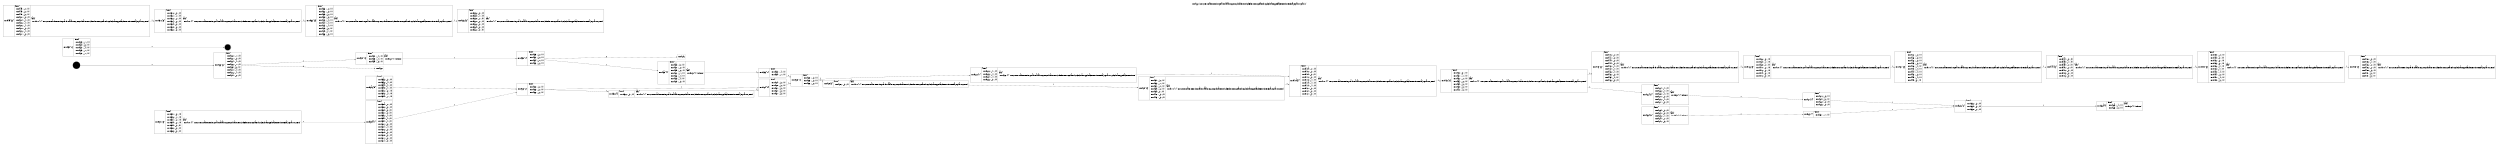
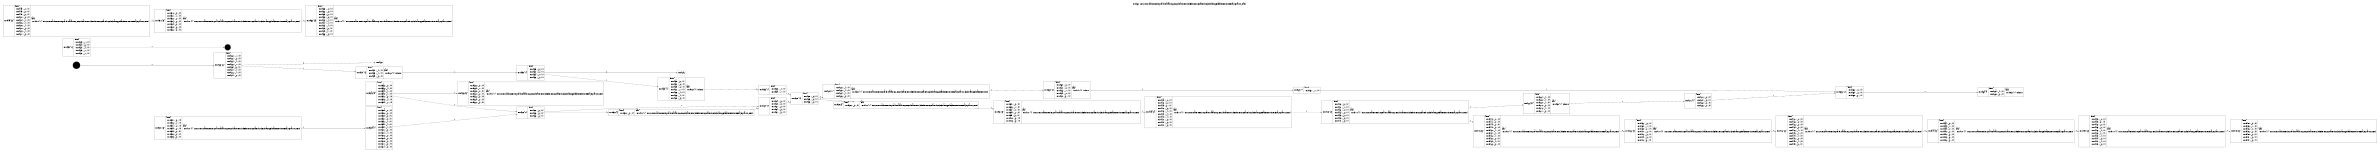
  digraph {
    label="0x109360 (/mnt/c/Users/mathe/OneDrive/Área de Trabalho/TCC/POCII/binaries/extr_SoftEtherVPNsrcCedarHub.c_CheckMaxLoggedPacketsPerMinute_Final-regular.out::main(0))"
    labelloc=t
    rankdir=LR
    node [shape=record]
    Entry [fillcolor=black height=0.3 shape=circle style=filled width=0.3]
    n2 [label="{\n     0x109360 [32]\l\n     | [instrs]\l\n     &nbsp;&nbsp;0x109360 \<+1\>: ???\l\n     &nbsp;&nbsp;0x109361 \<+3\>: ???\l\n     &nbsp;&nbsp;0x109364 \<+4\>: ???\l\n     &nbsp;&nbsp;0x109368 \<+7\>: ???\l\n     &nbsp;&nbsp;0x10936f \<+3\>: ???\l\n     &nbsp;&nbsp;0x109372 \<+4\>: ???\l\n     &nbsp;&nbsp;0x109376 \<+4\>: ???\l\n     &nbsp;&nbsp;0x10937a \<+6\>: ???\l\n  }"]
    n3 [label="{\n     0x109391 [13]\l\n     | [instrs]\l\n     &nbsp;&nbsp;0x109391 \<+4\>: ???\l\n     &nbsp;&nbsp;0x109395 \<+4\>: ???\l\n     &nbsp;&nbsp;0x109399 \<+5\>: ???\l\n     | [calls]\l\n     &nbsp;&nbsp;0x109060 \{1\} (unknown)\l\n  }"]
    n4 [label="{\n     0x109380\l\n  }" style=dashed]
    n5 [label="{\n     0x10939e [14]\l\n     | [instrs]\l\n     &nbsp;&nbsp;0x10939e \<+3\>: ???\l\n     &nbsp;&nbsp;0x1093a1 \<+3\>: ???\l\n     &nbsp;&nbsp;0x1093a4 \<+2\>: ???\l\n     &nbsp;&nbsp;0x1093a6 \<+6\>: ???\l\n  }"]
    n6 [label="{\n     0x109698\l\n  }" style=dashed]
    n7 [label="{\n     0x1093ac [41]\l\n     | [instrs]\l\n     &nbsp;&nbsp;0x1093ac \<+5\>: ???\l\n     &nbsp;&nbsp;0x1093b1 \<+8\>: ???\l\n     &nbsp;&nbsp;0x1093b9 \<+8\>: ???\l\n     &nbsp;&nbsp;0x1093c1 \<+7\>: ???\l\n     &nbsp;&nbsp;0x1093c8 \<+4\>: ???\l\n     &nbsp;&nbsp;0x1093cc \<+4\>: ???\l\n     &nbsp;&nbsp;0x1093d0 \<+5\>: ???\l\n     | [calls]\l\n     &nbsp;&nbsp;0x109050 \{1\} (unknown)\l\n  }"]
    n8 [label="{\n     0x1093d5 [11]\l\n     | [instrs]\l\n     &nbsp;&nbsp;0x1093d5 \<+4\>: ???\l\n     &nbsp;&nbsp;0x1093d9 \<+7\>: ???\l\n  }"]
    n9 [label="{\n     0x1093e0 [12]\l\n     | [instrs]\l\n     &nbsp;&nbsp;0x1093e0 \<+3\>: ???\l\n     &nbsp;&nbsp;0x1093e3 \<+3\>: ???\l\n     &nbsp;&nbsp;0x1093e6 \<+6\>: ???\l\n  }"]
    Exit [fillcolor=black height=0.3 peripheries=2 shape=circle style=filled width=0.3]
    n11 [label="{\n     0x10962c [17]\l\n     | [instrs]\l\n     &nbsp;&nbsp;0x10962c \<+4\>: ???\l\n     &nbsp;&nbsp;0x109630 \<+4\>: ???\l\n     &nbsp;&nbsp;0x109634 \<+4\>: ???\l\n     &nbsp;&nbsp;0x109638 \<+5\>: ???\l\n     | [calls]\l\n     &nbsp;&nbsp;0x109230 \{1\} (/mnt/c/Users/mathe/OneDrive/Área de Trabalho/TCC/POCII/binaries/extr_SoftEtherVPNsrcCedarHub.c_CheckMaxLoggedPacketsPerMinute_Final-regular.out::CheckMaxLoggedPacketsPerMinute)\l\n  }"]
    n12 [label="{\n     0x1093ec [5]\l\n     | [instrs]\l\n     &nbsp;&nbsp;0x1093ec \<+5\>: ???\l\n     | [calls]\l\n     &nbsp;&nbsp;0x109170 \{1\} (/mnt/c/Users/mathe/OneDrive/Área de Trabalho/TCC/POCII/binaries/extr_SoftEtherVPNsrcCedarHub.c_CheckMaxLoggedPacketsPerMinute_Final-regular.out::next_i)\l\n  }"]
    n13 [label="{\n     0x10963d [20]\l\n     | [instrs]\l\n     &nbsp;&nbsp;0x10963d \<+3\>: ???\l\n     &nbsp;&nbsp;0x109640 \<+3\>: ???\l\n     &nbsp;&nbsp;0x109643 \<+7\>: ???\l\n     &nbsp;&nbsp;0x10964a \<+2\>: ???\l\n     &nbsp;&nbsp;0x10964c \<+5\>: ???\l\n     | [calls]\l\n     &nbsp;&nbsp;0x109040 \{1\} (unknown)\l\n  }"]
    n14 [label="{\n     0x1093f1 [25]\l\n     | [instrs]\l\n     &nbsp;&nbsp;0x1093f1 \<+5\>: ???\l\n     &nbsp;&nbsp;0x1093f6 \<+1\>: ???\l\n     &nbsp;&nbsp;0x1093f7 \<+2\>: ???\l\n     &nbsp;&nbsp;0x1093f9 \<+6\>: ???\l\n     &nbsp;&nbsp;0x1093ff \<+3\>: ???\l\n     &nbsp;&nbsp;0x109402 \<+3\>: ???\l\n     &nbsp;&nbsp;0x109405 \<+5\>: ???\l\n     | [calls]\l\n     &nbsp;&nbsp;0x109170 \{1\} (/mnt/c/Users/mathe/OneDrive/Área de Trabalho/TCC/POCII/binaries/extr_SoftEtherVPNsrcCedarHub.c_CheckMaxLoggedPacketsPerMinute_Final-regular.out::next_i)\l\n  }"]
    n15 [label="{\n     0x109651 [7]\l\n     | [instrs]\l\n     &nbsp;&nbsp;0x109651 \<+7\>: ???\l\n  }"]
    n16 [label="{\n     0x10940a [34]\l\n     | [instrs]\l\n     &nbsp;&nbsp;0x10940a \<+2\>: ???\l\n     &nbsp;&nbsp;0x10940c \<+3\>: ???\l\n     &nbsp;&nbsp;0x10940f \<+3\>: ???\l\n     &nbsp;&nbsp;0x109412 \<+3\>: ???\l\n     &nbsp;&nbsp;0x109415 \<+4\>: ???\l\n     &nbsp;&nbsp;0x109419 \<+4\>: ???\l\n     &nbsp;&nbsp;0x10941d \<+4\>: ???\l\n     &nbsp;&nbsp;0x109421 \<+3\>: ???\l\n     &nbsp;&nbsp;0x109424 \<+3\>: ???\l\n     &nbsp;&nbsp;0x109427 \<+5\>: ???\l\n     | [calls]\l\n     &nbsp;&nbsp;0x109170 \{1\} (/mnt/c/Users/mathe/OneDrive/Área de Trabalho/TCC/POCII/binaries/extr_SoftEtherVPNsrcCedarHub.c_CheckMaxLoggedPacketsPerMinute_Final-regular.out::next_i)\l\n  }"]
    n17 [label="{\n     0x10942c [25]\l\n     | [instrs]\l\n     &nbsp;&nbsp;0x10942c \<+5\>: ???\l\n     &nbsp;&nbsp;0x109431 \<+1\>: ???\l\n     &nbsp;&nbsp;0x109432 \<+2\>: ???\l\n     &nbsp;&nbsp;0x109434 \<+6\>: ???\l\n     &nbsp;&nbsp;0x10943a \<+3\>: ???\l\n     &nbsp;&nbsp;0x10943d \<+3\>: ???\l\n     &nbsp;&nbsp;0x109440 \<+5\>: ???\l\n     | [calls]\l\n     &nbsp;&nbsp;0x109170 \{1\} (/mnt/c/Users/mathe/OneDrive/Área de Trabalho/TCC/POCII/binaries/extr_SoftEtherVPNsrcCedarHub.c_CheckMaxLoggedPacketsPerMinute_Final-regular.out::next_i)\l\n  }"]
    n18 [label="{\n     0x109445 [35]\l\n     | [instrs]\l\n     &nbsp;&nbsp;0x109445 \<+2\>: ???\l\n     &nbsp;&nbsp;0x109447 \<+3\>: ???\l\n     &nbsp;&nbsp;0x10944a \<+3\>: ???\l\n     &nbsp;&nbsp;0x10944d \<+3\>: ???\l\n     &nbsp;&nbsp;0x109450 \<+4\>: ???\l\n     &nbsp;&nbsp;0x109454 \<+4\>: ???\l\n     &nbsp;&nbsp;0x109458 \<+4\>: ???\l\n     &nbsp;&nbsp;0x10945c \<+3\>: ???\l\n     &nbsp;&nbsp;0x10945f \<+4\>: ???\l\n     &nbsp;&nbsp;0x109463 \<+5\>: ???\l\n     | [calls]\l\n     &nbsp;&nbsp;0x109170 \{1\} (/mnt/c/Users/mathe/OneDrive/Área de Trabalho/TCC/POCII/binaries/extr_SoftEtherVPNsrcCedarHub.c_CheckMaxLoggedPacketsPerMinute_Final-regular.out::next_i)\l\n  }"]
    n19 [label="{\n     0x109664 [24]\l\n     | [instrs]\l\n     &nbsp;&nbsp;0x109664 \<+4\>: ???\l\n     &nbsp;&nbsp;0x109668 \<+4\>: ???\l\n     &nbsp;&nbsp;0x10966c \<+4\>: ???\l\n     &nbsp;&nbsp;0x109670 \<+3\>: ???\l\n     &nbsp;&nbsp;0x109673 \<+4\>: ???\l\n     &nbsp;&nbsp;0x109677 \<+5\>: ???\l\n     | [calls]\l\n     &nbsp;&nbsp;0x109030 \{1\} (unknown)\l\n  }"]
    n20 [label="{\n     0x109468 [25]\l\n     | [instrs]\l\n     &nbsp;&nbsp;0x109468 \<+5\>: ???\l\n     &nbsp;&nbsp;0x10946d \<+1\>: ???\l\n     &nbsp;&nbsp;0x10946e \<+2\>: ???\l\n     &nbsp;&nbsp;0x109470 \<+6\>: ???\l\n     &nbsp;&nbsp;0x109476 \<+3\>: ???\l\n     &nbsp;&nbsp;0x109479 \<+3\>: ???\l\n     &nbsp;&nbsp;0x10947c \<+5\>: ???\l\n     | [calls]\l\n     &nbsp;&nbsp;0x109170 \{1\} (/mnt/c/Users/mathe/OneDrive/Área de Trabalho/TCC/POCII/binaries/extr_SoftEtherVPNsrcCedarHub.c_CheckMaxLoggedPacketsPerMinute_Final-regular.out::next_i)\l\n  }"]
    n21 [label="{\n     0x109481 [35]\l\n     | [instrs]\l\n     &nbsp;&nbsp;0x109481 \<+2\>: ???\l\n     &nbsp;&nbsp;0x109483 \<+3\>: ???\l\n     &nbsp;&nbsp;0x109486 \<+3\>: ???\l\n     &nbsp;&nbsp;0x109489 \<+3\>: ???\l\n     &nbsp;&nbsp;0x10948c \<+4\>: ???\l\n     &nbsp;&nbsp;0x109490 \<+4\>: ???\l\n     &nbsp;&nbsp;0x109494 \<+4\>: ???\l\n     &nbsp;&nbsp;0x109498 \<+3\>: ???\l\n     &nbsp;&nbsp;0x10949b \<+4\>: ???\l\n     &nbsp;&nbsp;0x10949f \<+5\>: ???\l\n     | [calls]\l\n     &nbsp;&nbsp;0x109170 \{1\} (/mnt/c/Users/mathe/OneDrive/Área de Trabalho/TCC/POCII/binaries/extr_SoftEtherVPNsrcCedarHub.c_CheckMaxLoggedPacketsPerMinute_Final-regular.out::next_i)\l\n  }"]
    n22 [label="{\n     0x1094a4 [25]\l\n     | [instrs]\l\n     &nbsp;&nbsp;0x1094a4 \<+5\>: ???\l\n     &nbsp;&nbsp;0x1094a9 \<+1\>: ???\l\n     &nbsp;&nbsp;0x1094aa \<+2\>: ???\l\n     &nbsp;&nbsp;0x1094ac \<+6\>: ???\l\n     &nbsp;&nbsp;0x1094b2 \<+3\>: ???\l\n     &nbsp;&nbsp;0x1094b5 \<+3\>: ???\l\n     &nbsp;&nbsp;0x1094b8 \<+5\>: ???\l\n     | [calls]\l\n     &nbsp;&nbsp;0x109170 \{1\} (/mnt/c/Users/mathe/OneDrive/Área de Trabalho/TCC/POCII/binaries/extr_SoftEtherVPNsrcCedarHub.c_CheckMaxLoggedPacketsPerMinute_Final-regular.out::next_i)\l\n  }"]
    n23 [label="{\n     0x1094bd [35]\l\n     | [instrs]\l\n     &nbsp;&nbsp;0x1094bd \<+2\>: ???\l\n     &nbsp;&nbsp;0x1094bf \<+3\>: ???\l\n     &nbsp;&nbsp;0x1094c2 \<+3\>: ???\l\n     &nbsp;&nbsp;0x1094c5 \<+3\>: ???\l\n     &nbsp;&nbsp;0x1094c8 \<+4\>: ???\l\n     &nbsp;&nbsp;0x1094cc \<+4\>: ???\l\n     &nbsp;&nbsp;0x1094d0 \<+4\>: ???\l\n     &nbsp;&nbsp;0x1094d4 \<+3\>: ???\l\n     &nbsp;&nbsp;0x1094d7 \<+4\>: ???\l\n     &nbsp;&nbsp;0x1094db \<+5\>: ???\l\n     | [calls]\l\n     &nbsp;&nbsp;0x109170 \{1\} (/mnt/c/Users/mathe/OneDrive/Área de Trabalho/TCC/POCII/binaries/extr_SoftEtherVPNsrcCedarHub.c_CheckMaxLoggedPacketsPerMinute_Final-regular.out::next_i)\l\n  }"]
    n24 [label="{\n     0x1094e0 [25]\l\n     | [instrs]\l\n     &nbsp;&nbsp;0x1094e0 \<+5\>: ???\l\n     &nbsp;&nbsp;0x1094e5 \<+1\>: ???\l\n     &nbsp;&nbsp;0x1094e6 \<+2\>: ???\l\n     &nbsp;&nbsp;0x1094e8 \<+6\>: ???\l\n     &nbsp;&nbsp;0x1094ee \<+3\>: ???\l\n     &nbsp;&nbsp;0x1094f1 \<+3\>: ???\l\n     &nbsp;&nbsp;0x1094f4 \<+5\>: ???\l\n     | [calls]\l\n     &nbsp;&nbsp;0x109170 \{1\} (/mnt/c/Users/mathe/OneDrive/Área de Trabalho/TCC/POCII/binaries/extr_SoftEtherVPNsrcCedarHub.c_CheckMaxLoggedPacketsPerMinute_Final-regular.out::next_i)\l\n  }"]
    n25 [label="{\n     0x1094f9 [35]\l\n     | [instrs]\l\n     &nbsp;&nbsp;0x1094f9 \<+2\>: ???\l\n     &nbsp;&nbsp;0x1094fb \<+3\>: ???\l\n     &nbsp;&nbsp;0x1094fe \<+3\>: ???\l\n     &nbsp;&nbsp;0x109501 \<+3\>: ???\l\n     &nbsp;&nbsp;0x109504 \<+4\>: ???\l\n     &nbsp;&nbsp;0x109508 \<+4\>: ???\l\n     &nbsp;&nbsp;0x10950c \<+4\>: ???\l\n     &nbsp;&nbsp;0x109510 \<+3\>: ???\l\n     &nbsp;&nbsp;0x109513 \<+4\>: ???\l\n     &nbsp;&nbsp;0x109517 \<+5\>: ???\l\n     | [calls]\l\n     &nbsp;&nbsp;0x109170 \{1\} (/mnt/c/Users/mathe/OneDrive/Área de Trabalho/TCC/POCII/binaries/extr_SoftEtherVPNsrcCedarHub.c_CheckMaxLoggedPacketsPerMinute_Final-regular.out::next_i)\l\n  }"]
    n26 [label="{\n     0x10951c [25]\l\n     | [instrs]\l\n     &nbsp;&nbsp;0x10951c \<+5\>: ???\l\n     &nbsp;&nbsp;0x109521 \<+1\>: ???\l\n     &nbsp;&nbsp;0x109522 \<+2\>: ???\l\n     &nbsp;&nbsp;0x109524 \<+6\>: ???\l\n     &nbsp;&nbsp;0x10952a \<+3\>: ???\l\n     &nbsp;&nbsp;0x10952d \<+3\>: ???\l\n     &nbsp;&nbsp;0x109530 \<+5\>: ???\l\n     | [calls]\l\n     &nbsp;&nbsp;0x109170 \{1\} (/mnt/c/Users/mathe/OneDrive/Área de Trabalho/TCC/POCII/binaries/extr_SoftEtherVPNsrcCedarHub.c_CheckMaxLoggedPacketsPerMinute_Final-regular.out::next_i)\l\n  }"]
    n27 [label="{\n     0x109535 [35]\l\n     | [instrs]\l\n     &nbsp;&nbsp;0x109535 \<+2\>: ???\l\n     &nbsp;&nbsp;0x109537 \<+3\>: ???\l\n     &nbsp;&nbsp;0x10953a \<+3\>: ???\l\n     &nbsp;&nbsp;0x10953d \<+3\>: ???\l\n     &nbsp;&nbsp;0x109540 \<+4\>: ???\l\n     &nbsp;&nbsp;0x109544 \<+4\>: ???\l\n     &nbsp;&nbsp;0x109548 \<+4\>: ???\l\n     &nbsp;&nbsp;0x10954c \<+3\>: ???\l\n     &nbsp;&nbsp;0x10954f \<+4\>: ???\l\n     &nbsp;&nbsp;0x109553 \<+5\>: ???\l\n     | [calls]\l\n     &nbsp;&nbsp;0x109170 \{1\} (/mnt/c/Users/mathe/OneDrive/Área de Trabalho/TCC/POCII/binaries/extr_SoftEtherVPNsrcCedarHub.c_CheckMaxLoggedPacketsPerMinute_Final-regular.out::next_i)\l\n  }"]
    n28 [label="{\n     0x109558 [25]\l\n     | [instrs]\l\n     &nbsp;&nbsp;0x109558 \<+5\>: ???\l\n     &nbsp;&nbsp;0x10955d \<+1\>: ???\l\n     &nbsp;&nbsp;0x10955e \<+2\>: ???\l\n     &nbsp;&nbsp;0x109560 \<+6\>: ???\l\n     &nbsp;&nbsp;0x109566 \<+3\>: ???\l\n     &nbsp;&nbsp;0x109569 \<+3\>: ???\l\n     &nbsp;&nbsp;0x10956c \<+5\>: ???\l\n     | [calls]\l\n     &nbsp;&nbsp;0x109170 \{1\} (/mnt/c/Users/mathe/OneDrive/Área de Trabalho/TCC/POCII/binaries/extr_SoftEtherVPNsrcCedarHub.c_CheckMaxLoggedPacketsPerMinute_Final-regular.out::next_i)\l\n  }"]
    n29 [label="{\n     0x1095a3 [29]\l\n     | [instrs]\l\n     &nbsp;&nbsp;0x1095a3 \<+3\>: ???\l\n     &nbsp;&nbsp;0x1095a6 \<+4\>: ???\l\n     &nbsp;&nbsp;0x1095aa \<+4\>: ???\l\n     &nbsp;&nbsp;0x1095ae \<+4\>: ???\l\n     &nbsp;&nbsp;0x1095b2 \<+3\>: ???\l\n     &nbsp;&nbsp;0x1095b5 \<+4\>: ???\l\n     &nbsp;&nbsp;0x1095b9 \<+7\>: ???\l\n  }"]
    n30 [label="{\n     0x1095c0 [12]\l\n     | [instrs]\l\n     &nbsp;&nbsp;0x1095c0 \<+3\>: ???\l\n     &nbsp;&nbsp;0x1095c3 \<+3\>: ???\l\n     &nbsp;&nbsp;0x1095c6 \<+6\>: ???\l\n  }"]
    n31 [label="{\n     0x109619 [19]\l\n     | [instrs]\l\n     &nbsp;&nbsp;0x109619 \<+5\>: ???\l\n     &nbsp;&nbsp;0x10961e \<+3\>: ???\l\n     &nbsp;&nbsp;0x109621 \<+3\>: ???\l\n     &nbsp;&nbsp;0x109624 \<+3\>: ???\l\n     &nbsp;&nbsp;0x109627 \<+5\>: ???\l\n  }"]
    n32 [label="{\n     0x1095cc [5]\l\n     | [instrs]\l\n     &nbsp;&nbsp;0x1095cc \<+5\>: ???\l\n     | [calls]\l\n     &nbsp;&nbsp;0x109170 \{1\} (/mnt/c/Users/mathe/OneDrive/Área de Trabalho/TCC/POCII/binaries/extr_SoftEtherVPNsrcCedarHub.c_CheckMaxLoggedPacketsPerMinute_Final-regular.out::next_i)\l\n  }"]
    n33 [label="{\n     0x1095d1 [25]\l\n     | [instrs]\l\n     &nbsp;&nbsp;0x1095d1 \<+5\>: ???\l\n     &nbsp;&nbsp;0x1095d6 \<+1\>: ???\l\n     &nbsp;&nbsp;0x1095d7 \<+2\>: ???\l\n     &nbsp;&nbsp;0x1095d9 \<+6\>: ???\l\n     &nbsp;&nbsp;0x1095df \<+3\>: ???\l\n     &nbsp;&nbsp;0x1095e2 \<+3\>: ???\l\n     &nbsp;&nbsp;0x1095e5 \<+5\>: ???\l\n     | [calls]\l\n     &nbsp;&nbsp;0x109170 \{1\} (/mnt/c/Users/mathe/OneDrive/Área de Trabalho/TCC/POCII/binaries/extr_SoftEtherVPNsrcCedarHub.c_CheckMaxLoggedPacketsPerMinute_Final-regular.out::next_i)\l\n  }"]
    n34 [label="{\n     0x1095ea [47]\l\n     | [instrs]\l\n     &nbsp;&nbsp;0x1095ea \<+2\>: ???\l\n     &nbsp;&nbsp;0x1095ec \<+3\>: ???\l\n     &nbsp;&nbsp;0x1095ef \<+3\>: ???\l\n     &nbsp;&nbsp;0x1095f2 \<+3\>: ???\l\n     &nbsp;&nbsp;0x1095f5 \<+4\>: ???\l\n     &nbsp;&nbsp;0x1095f9 \<+4\>: ???\l\n     &nbsp;&nbsp;0x1095fd \<+4\>: ???\l\n     &nbsp;&nbsp;0x109601 \<+3\>: ???\l\n     &nbsp;&nbsp;0x109604 \<+4\>: ???\l\n     &nbsp;&nbsp;0x109608 \<+3\>: ???\l\n     &nbsp;&nbsp;0x10960b \<+3\>: ???\l\n     &nbsp;&nbsp;0x10960e \<+3\>: ???\l\n     &nbsp;&nbsp;0x109611 \<+3\>: ???\l\n     &nbsp;&nbsp;0x109614 \<+5\>: ???\l\n  }"]
    n35 [label="{\n     0x10969d [16]\l\n     | [instrs]\l\n     &nbsp;&nbsp;0x10969d \<+7\>: ???\l\n     &nbsp;&nbsp;0x1096a4 \<+3\>: ???\l\n     &nbsp;&nbsp;0x1096a7 \<+4\>: ???\l\n     &nbsp;&nbsp;0x1096ab \<+1\>: ???\l\n     &nbsp;&nbsp;0x1096ac \<+1\>: ???\l\n  }"]
    n36 [label="{\n     0x109658 [12]\l\n     | [instrs]\l\n     &nbsp;&nbsp;0x109658 \<+3\>: ???\l\n     &nbsp;&nbsp;0x10965b \<+3\>: ???\l\n     &nbsp;&nbsp;0x10965e \<+6\>: ???\l\n  }"]
    n37 [label="{\n     0x10968a [9]\l\n     | [instrs]\l\n     &nbsp;&nbsp;0x10968a \<+4\>: ???\l\n     &nbsp;&nbsp;0x10968e \<+5\>: ???\l\n     | [calls]\l\n     &nbsp;&nbsp;0x109030 \{1\} (unknown)\l\n  }"]
    n38 [label="{\n     0x10967c [14]\l\n     | [instrs]\l\n     &nbsp;&nbsp;0x10967c \<+3\>: ???\l\n     &nbsp;&nbsp;0x10967f \<+3\>: ???\l\n     &nbsp;&nbsp;0x109682 \<+3\>: ???\l\n     &nbsp;&nbsp;0x109685 \<+5\>: ???\l\n  }"]
    Entry -> n2 [label=" 1"]
    n2 -> n3 [label=" 1"]
    n2 -> n4 [label=" 0"]
    n3 -> n5 [label=" 1"]
    n5 -> n6 [label=" 0"]
    n5 -> n7 [label=" 1"]
    n7 -> n8 [label=" 1"]
    n8 -> n9 [label=" 1"]
    n9 -> n11 [label=" 1"]
    n9 -> n12 [label=" 1"]
-   n11 -> n16 [label=" 1"]
+   n11 -> n13 [label=" 1"]
    n12 -> n14 [label=" 1"]
    n13 -> n15 [label=" 1"]
    n14 -> n16 [label=" 1"]
    n15 -> n36 [label=" 1"]
    n16 -> n17 [label=" 1"]
    n17 -> n18 [label=" 1"]
    n17 -> n19 [label=" 1"]
    n18 -> n20 [label=" 1"]
    n19 -> n38 [label=" 1"]
    n20 -> n21 [label=" 1"]
    n21 -> n22 [label=" 1"]
    n22 -> n23 [label=" 1"]
    n23 -> n24 [label=" 1"]
    n25 -> n26 [label=" 1"]
    n26 -> n27 [label=" 1"]
-   n27 -> n28 [label=" 1"]
+   n29 -> n28 [label=" 1"]
    n29 -> n30 [label=" 1"]
    n30 -> n31 [label=" 1"]
    n30 -> n32 [label=" 1"]
    n31 -> n9 [label=" 1"]
    n32 -> n31 [label=" 1"]
    n33 -> n34 [label=" 1"]
    n34 -> n30 [label=" 1"]
    n35 -> Exit [label=" 1"]
    n36 -> n37 [label=" 1"]
    n38 -> n36 [label=" 1"]
  }
